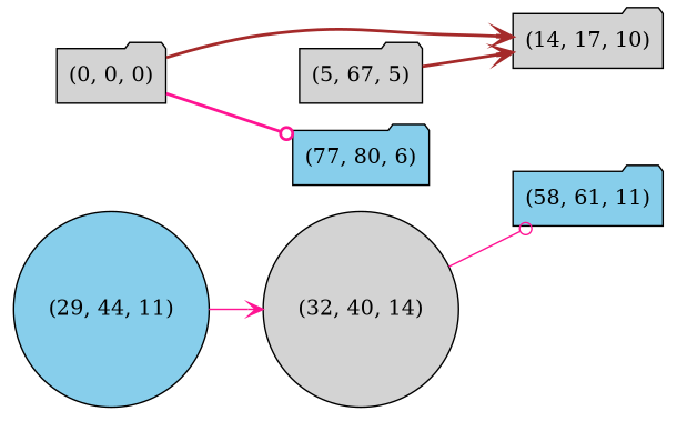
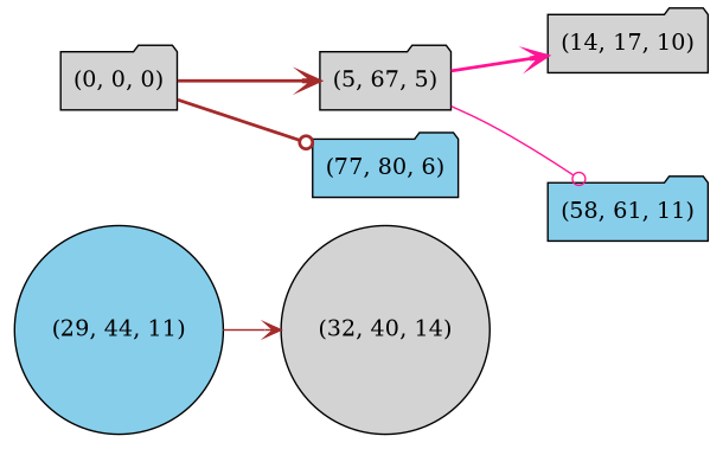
  digraph {
    rankdir=LR
    node [fillcolor=lightgrey shape=folder style=filled]
    edge [arrowhead=vee color=deeppink style=bold]
    "(0, 0, 0)"
    "(5, 67, 5)"
    "(77, 80, 6)" [fillcolor=skyblue]
    "(14, 17, 10)"
    "(58, 61, 11)" [fillcolor=skyblue]
    "(29, 44, 11)" [fillcolor=skyblue shape=circle]
    "(32, 40, 14)" [shape=circle]
-   "(0, 0, 0)" -> "(14, 17, 10)" [color=brown]
-   "(0, 0, 0)" -> "(77, 80, 6)" [arrowhead=odot]
-   "(5, 67, 5)" -> "(14, 17, 10)" [color=brown]
-   "(32, 40, 14)" -> "(58, 61, 11)" [arrowhead=odot style=solid]
-   "(29, 44, 11)" -> "(32, 40, 14)" [style=solid]
+   "(0, 0, 0)" -> "(5, 67, 5)" [color=brown]
+   "(0, 0, 0)" -> "(77, 80, 6)" [arrowhead=odot color=brown]
+   "(5, 67, 5)" -> "(14, 17, 10)"
+   "(5, 67, 5)" -> "(58, 61, 11)" [arrowhead=odot style=solid]
+   "(29, 44, 11)" -> "(32, 40, 14)" [color=brown style=solid]
  }
